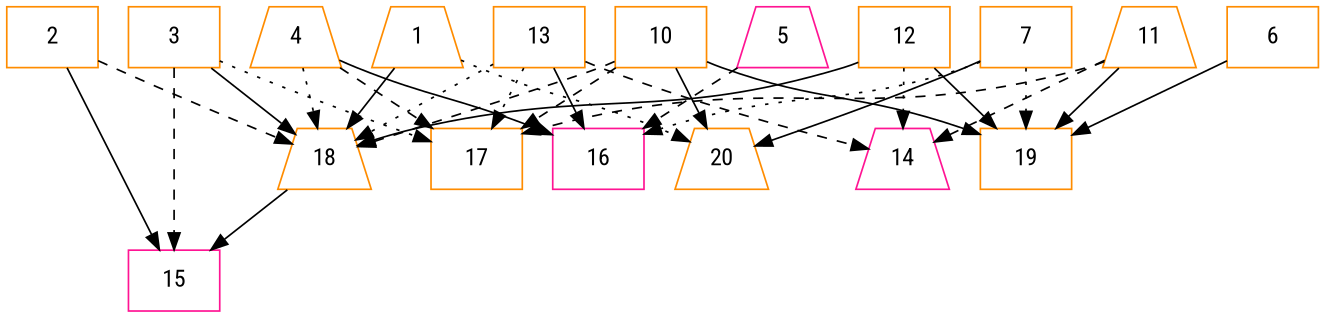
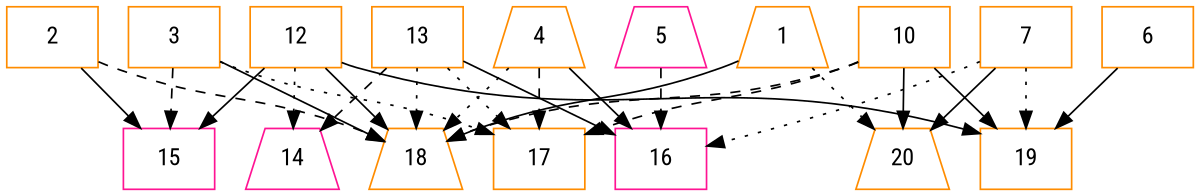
  digraph {
    fontname="Roboto Condensed"
    node [alpha=0.17 color=darkorange fontname="Roboto Condensed" shape=box]
    edge [fontname="Roboto Condensed" style=solid]
    1 [alpha=0.08 expect_size=52054016 shape=trapezium]
    18 [alpha=0.08 expect_size=27285504 shape=trapezium]
    20 [alpha=0.14 expect_size=26925056 shape=trapezium]
    2 [alpha=0.09 expect_size=6759424]
    15 [alpha=0.10 color=deeppink expect_size=33491968]
    3 [alpha=0.00 expect_size=39622656]
    17 [alpha=0.10 expect_size=30418944]
    4 [alpha=0.14 expect_size=30581760 shape=trapezium]
    16 [color=deeppink expect_size=27213824]
    5 [color=deeppink expect_size=49468416 shape=trapezium]
    6 [alpha=0.01 expect_size=29703168]
    19 [alpha=0.12 expect_size=24697856]
    7 [alpha=0.19 expect_size=28124160]
    14 [alpha=0.11 color=deeppink expect_size=47730688 shape=trapezium]
    10 [alpha=0.11 expect_size=36300800]
-   11 [alpha=0.16 expect_size=8117248 shape=trapezium]
    12 [expect_size=25946112]
    13 [alpha=0.03 expect_size=46595072]
    1 -> 18
    1 -> 20 [style=dotted]
    2 -> 18 [style=dashed]
    2 -> 15
    3 -> 18
    3 -> 15 [style=dashed]
    3 -> 17 [style=dotted]
    4 -> 18 [style=dotted]
    4 -> 17 [style=dashed]
    4 -> 16
    5 -> 16 [style=dashed]
    6 -> 19
    7 -> 20
    7 -> 16 [style=dotted]
    7 -> 19 [style=dotted]
    10 -> 18 [style=dashed]
    10 -> 20
    10 -> 17 [style=dashed]
    10 -> 19
-   11 -> 17 [style=dashed]
-   11 -> 19
-   11 -> 14 [style=dashed]
    12 -> 18
-   18 -> 15
+   12 -> 15
    12 -> 19
    12 -> 14 [style=dotted]
    13 -> 18 [style=dotted]
    13 -> 17 [style=dotted]
    13 -> 16
    13 -> 14 [style=dashed]
  }
